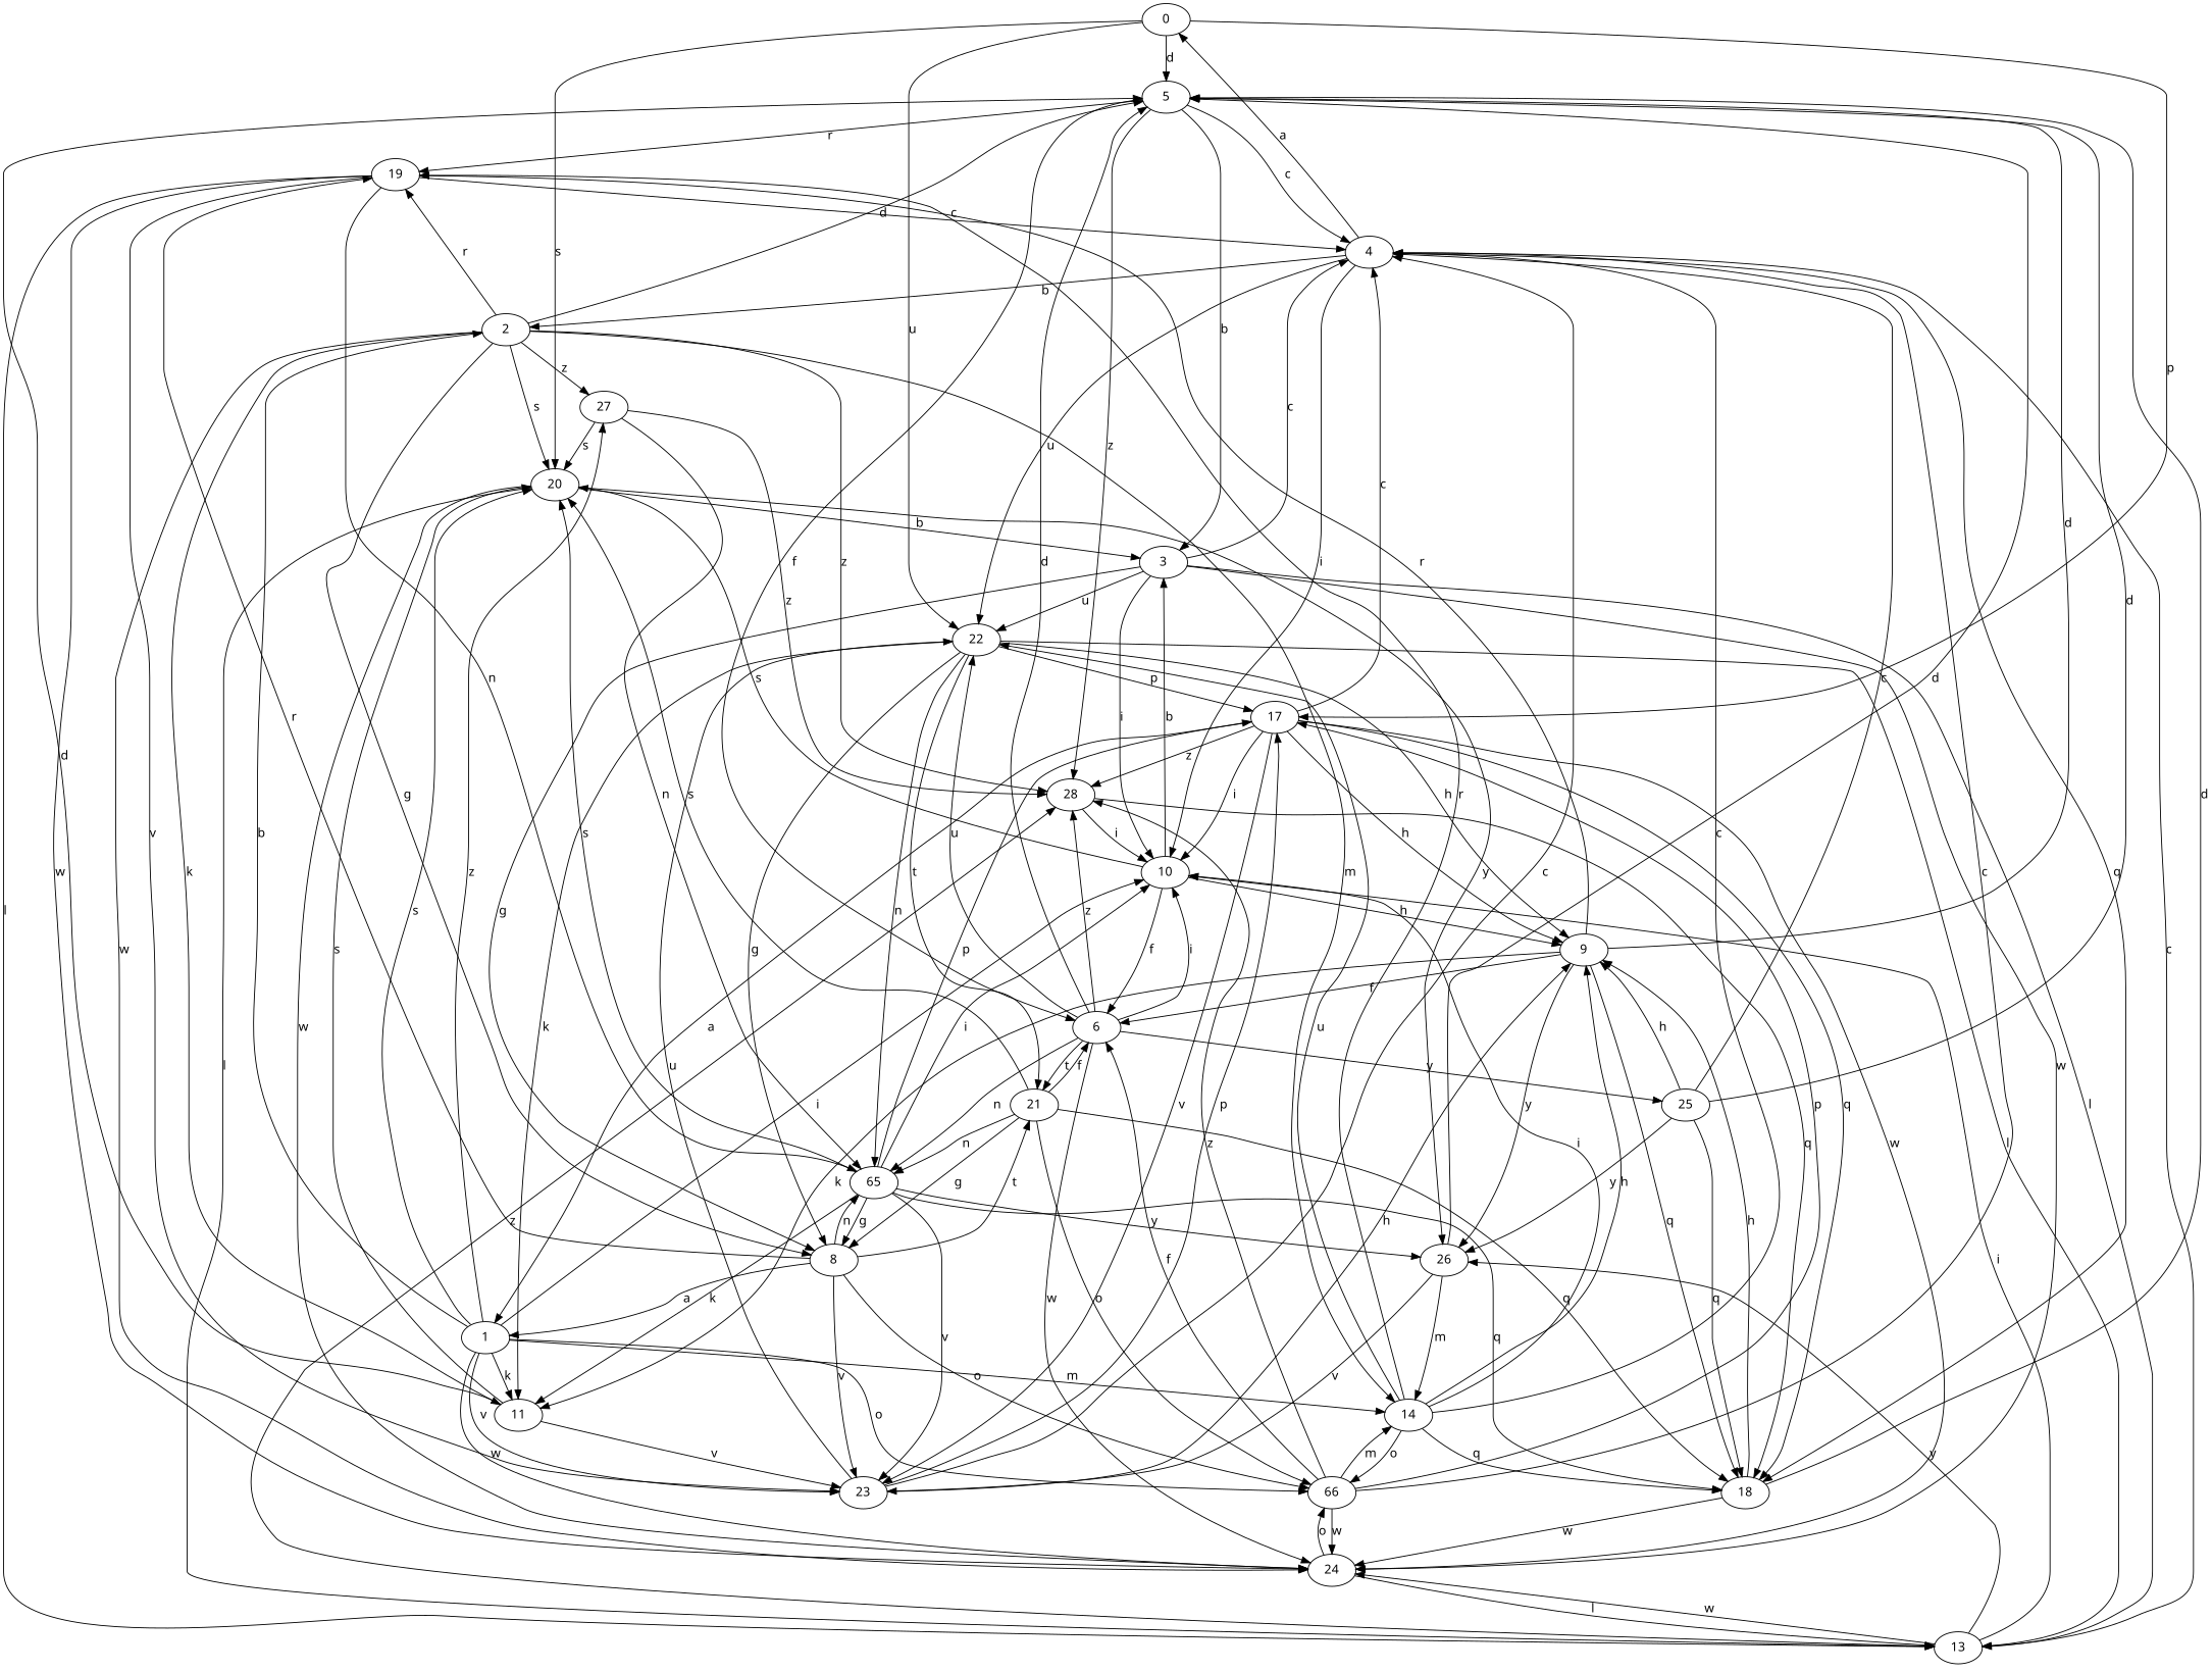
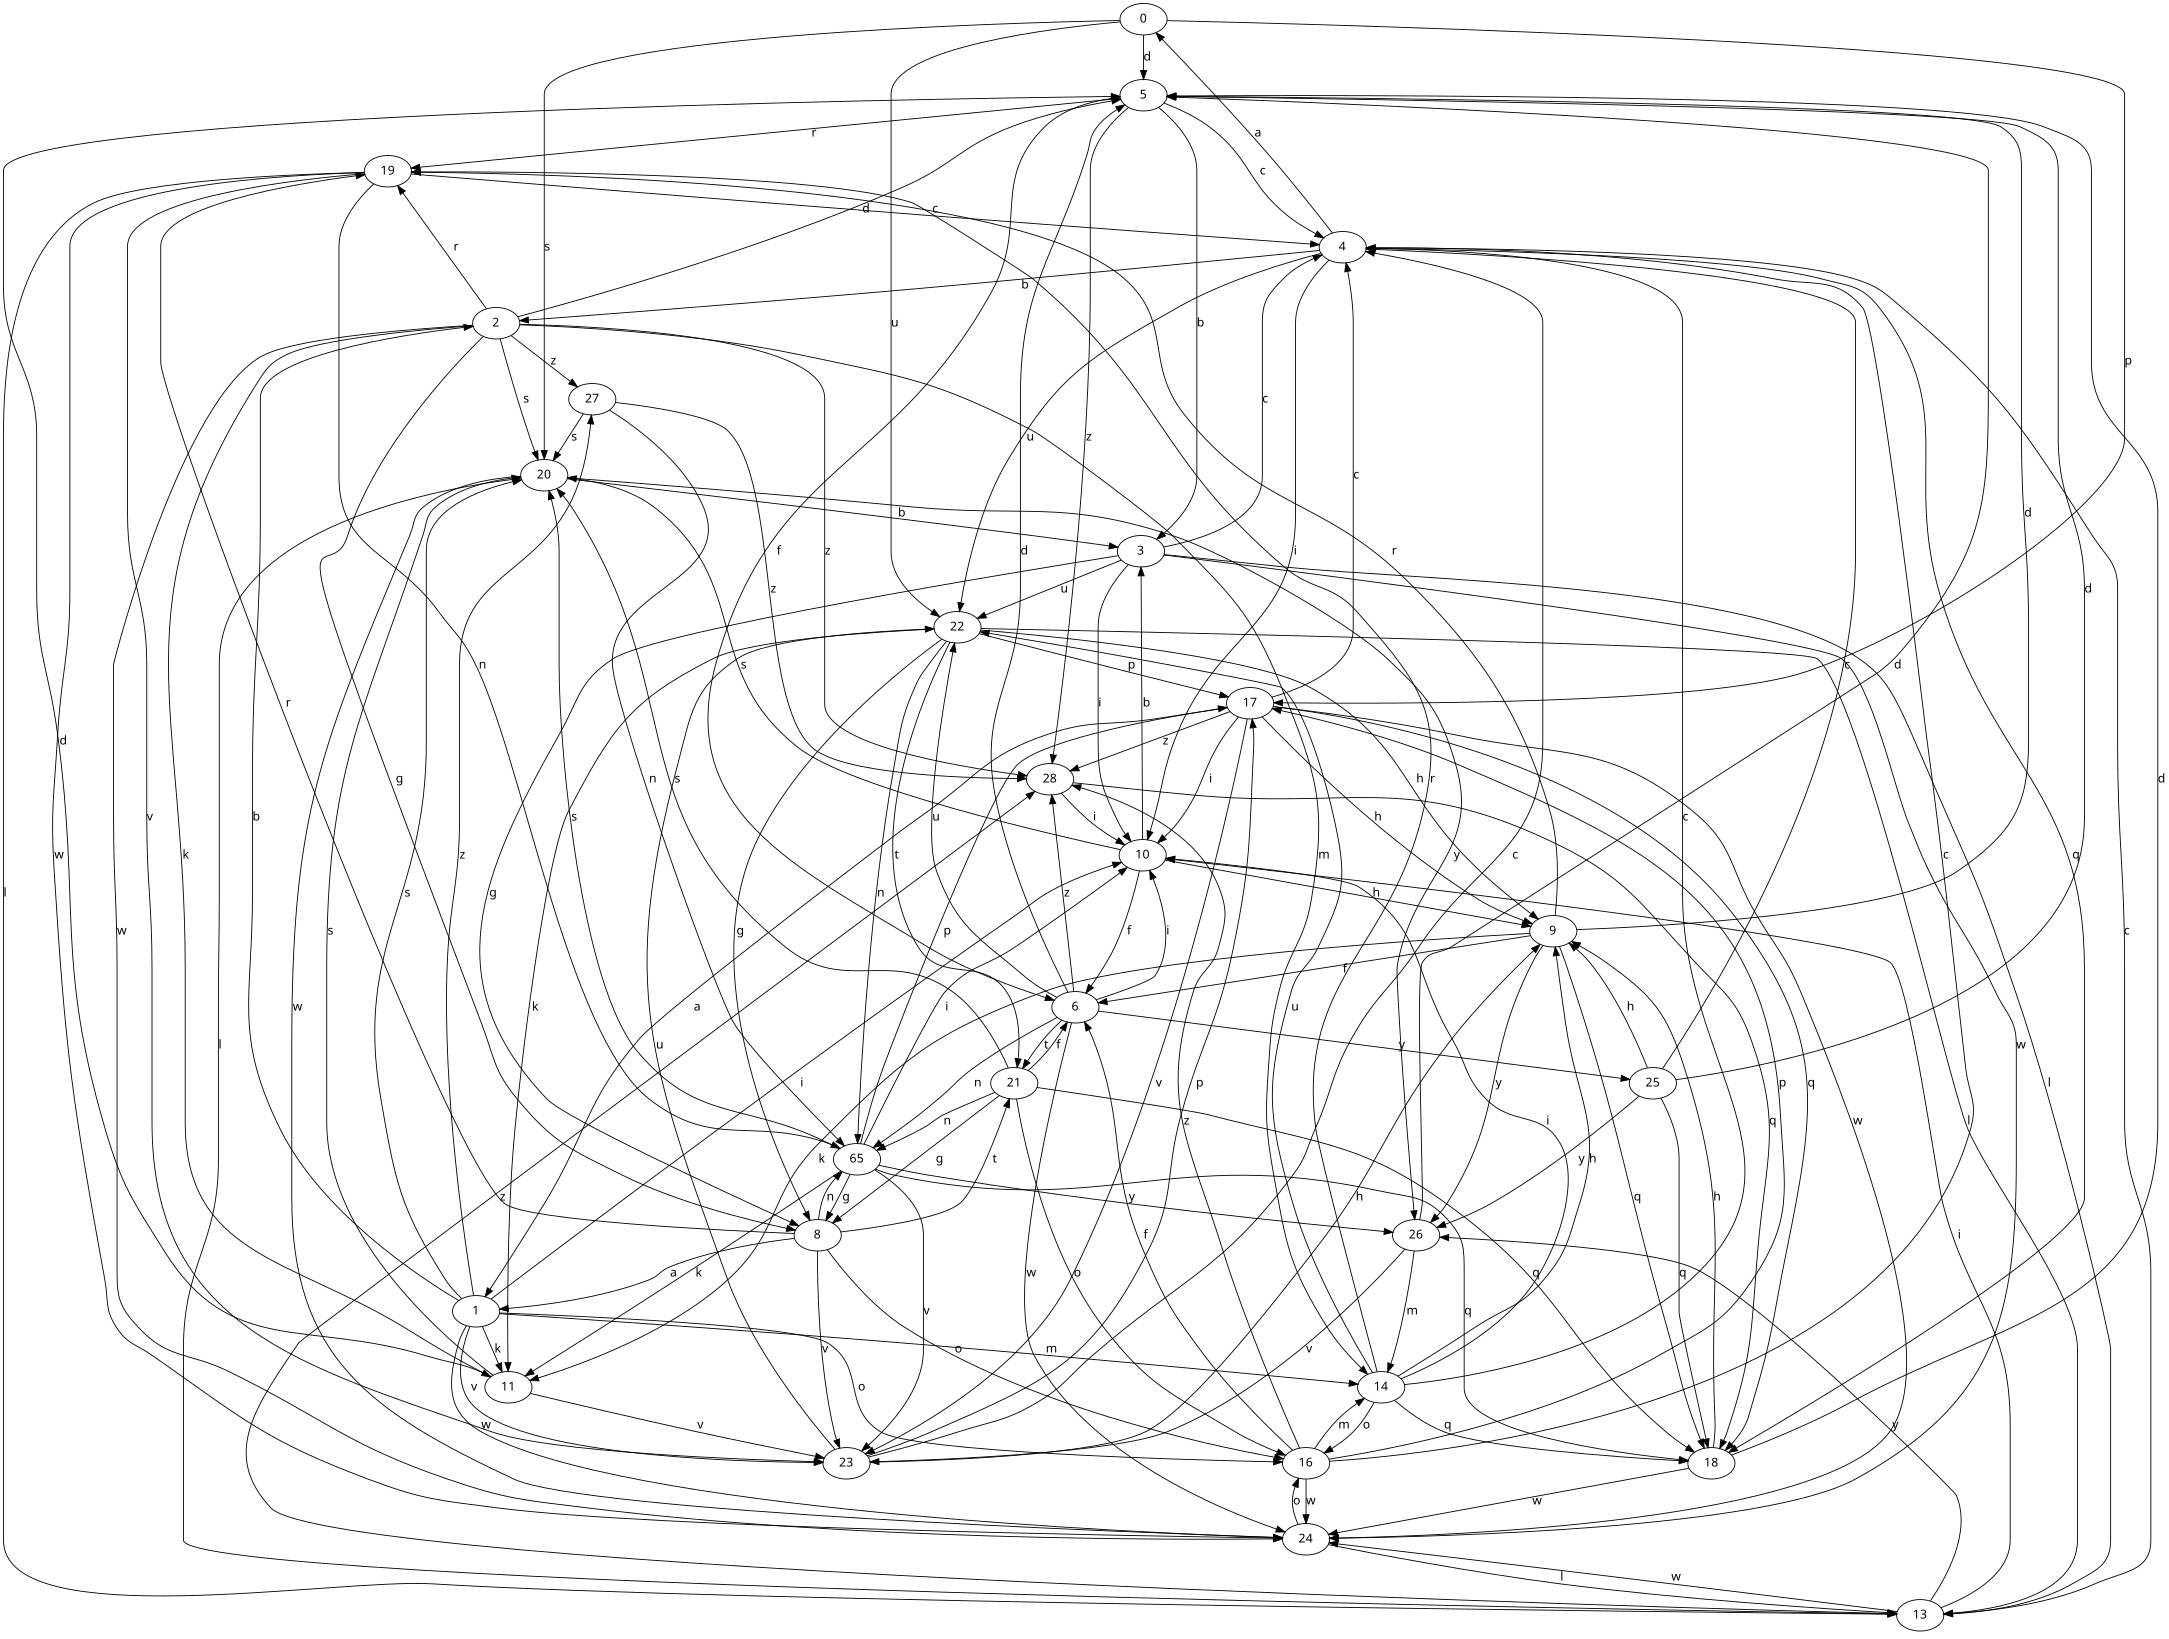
  strict digraph {
    fontname="Noto Sans"
    node [fontname="Noto Sans"]
    edge [fontname="Noto Sans"]
    0
    5
    17
    20
    22
    19
    28
    3
    4
    6
    1
    10
    23
    24
    18
    9
    13
    26
    11
    8
    n21 [label=65]
    21
    2
    14
-   16 [label=66]
+   16
    27
    25
    0 -> 5 [label=d]
    0 -> 17 [label=p]
    0 -> 20 [label=s]
    0 -> 22 [label=u]
    5 -> 19 [label=r]
    5 -> 28 [label=z]
    5 -> 3 [label=b]
    5 -> 4 [label=c]
    5 -> 6 [label=f]
    17 -> 28 [label=z]
    17 -> 4 [label=c]
    17 -> 1 [label=a]
    17 -> 10 [label=i]
    17 -> 23 [label=v]
    17 -> 24 [label=w]
    17 -> 18 [label=q]
    17 -> 9 [label=h]
    20 -> 3 [label=b]
    20 -> 24 [label=w]
    20 -> 13 [label=l]
    20 -> 26 [label=y]
    22 -> 17 [label=p]
    22 -> 9 [label=h]
    22 -> 13 [label=l]
    22 -> 11 [label=k]
    22 -> 8 [label=g]
    22 -> n21 [label=n]
    22 -> 21 [label=t]
    19 -> 4 [label=c]
    19 -> 23 [label=v]
    19 -> 24 [label=w]
    19 -> 13 [label=l]
    19 -> n21 [label=n]
    28 -> 10 [label=i]
    28 -> 18 [label=q]
    3 -> 22 [label=u]
    3 -> 4 [label=c]
    3 -> 10 [label=i]
    3 -> 24 [label=w]
    3 -> 13 [label=l]
    3 -> 8 [label=g]
    4 -> 0 [label=a]
    4 -> 22 [label=u]
    4 -> 10 [label=i]
    4 -> 18 [label=q]
    4 -> 2 [label=b]
    6 -> 5 [label=d]
    6 -> 22 [label=u]
    6 -> 28 [label=z]
    6 -> 10 [label=i]
    6 -> 24 [label=w]
    6 -> n21 [label=n]
    6 -> 21 [label=t]
    6 -> 25 [label=y]
    1 -> 20 [label=s]
    1 -> 10 [label=i]
    1 -> 23 [label=v]
    1 -> 24 [label=w]
    1 -> 11 [label=k]
    1 -> 2 [label=b]
    1 -> 14 [label=m]
    1 -> 16 [label=o]
    1 -> 27 [label=z]
    10 -> 20 [label=s]
    10 -> 3 [label=b]
    10 -> 6 [label=f]
    10 -> 9 [label=h]
    23 -> 17 [label=p]
    23 -> 22 [label=u]
    23 -> 4 [label=c]
    23 -> 9 [label=h]
    24 -> 13 [label=l]
    24 -> 16 [label=o]
    18 -> 5 [label=d]
    18 -> 24 [label=w]
    18 -> 9 [label=h]
    9 -> 5 [label=d]
    9 -> 19 [label=r]
    9 -> 6 [label=f]
    9 -> 18 [label=q]
    9 -> 26 [label=y]
    9 -> 11 [label=k]
    13 -> 28 [label=z]
    13 -> 4 [label=c]
    13 -> 10 [label=i]
    13 -> 24 [label=w]
    13 -> 26 [label=y]
    26 -> 5 [label=d]
    26 -> 23 [label=v]
    26 -> 14 [label=m]
    11 -> 5 [label=d]
    11 -> 20 [label=s]
    11 -> 23 [label=v]
    8 -> 19 [label=r]
    8 -> 1 [label=a]
    8 -> 23 [label=v]
    8 -> n21 [label=n]
    8 -> 21 [label=t]
    8 -> 16 [label=o]
    n21 -> 17 [label=p]
    n21 -> 20 [label=s]
    n21 -> 10 [label=i]
    n21 -> 23 [label=v]
    n21 -> 18 [label=q]
    n21 -> 26 [label=y]
    n21 -> 11 [label=k]
    n21 -> 8 [label=g]
    21 -> 20 [label=s]
    21 -> 6 [label=f]
    21 -> 18 [label=q]
    21 -> 8 [label=g]
    21 -> n21 [label=n]
    21 -> 16 [label=o]
    2 -> 5 [label=d]
    2 -> 20 [label=s]
    2 -> 19 [label=r]
    2 -> 28 [label=z]
    2 -> 24 [label=w]
    2 -> 11 [label=k]
    2 -> 8 [label=g]
    2 -> 14 [label=m]
    2 -> 27 [label=z]
    14 -> 22 [label=u]
    14 -> 19 [label=r]
    14 -> 4 [label=c]
    14 -> 10 [label=i]
    14 -> 18 [label=q]
    14 -> 9 [label=h]
    14 -> 16 [label=o]
    16 -> 17 [label=p]
    16 -> 28 [label=z]
    16 -> 4 [label=c]
    16 -> 6 [label=f]
    16 -> 24 [label=w]
    16 -> 14 [label=m]
    27 -> 20 [label=s]
    27 -> 28 [label=z]
    27 -> n21 [label=n]
    25 -> 5 [label=d]
    25 -> 4 [label=c]
    25 -> 18 [label=q]
    25 -> 9 [label=h]
    25 -> 26 [label=y]
  }
